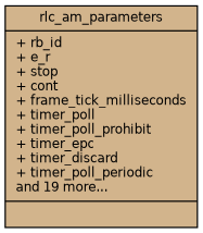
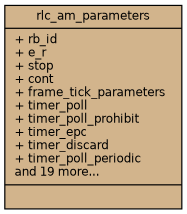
  digraph {
-   n1 [color=black fillcolor=tan fontcolor=black fontname=Helvetica fontsize=10 height=0.2 label="{rlc_am_parameters\n|+ rb_id\l+ e_r\l+ stop\l+ cont\l+ frame_tick_milliseconds\l+ timer_poll\l+ timer_poll_prohibit\l+ timer_epc\l+ timer_discard\l+ timer_poll_periodic\land 19 more...\l|}" shape=record style=filled width=0.4]
+   n1 [color=black fillcolor=tan fontcolor=black fontname=Helvetica fontsize=10 height=0.2 label="{rlc_am_parameters\n|+ rb_id\l+ e_r\l+ stop\l+ cont\l+ frame_tick_parameters\l+ timer_poll\l+ timer_poll_prohibit\l+ timer_epc\l+ timer_discard\l+ timer_poll_periodic\land 19 more...\l|}" shape=record style=filled width=0.4]
  }
